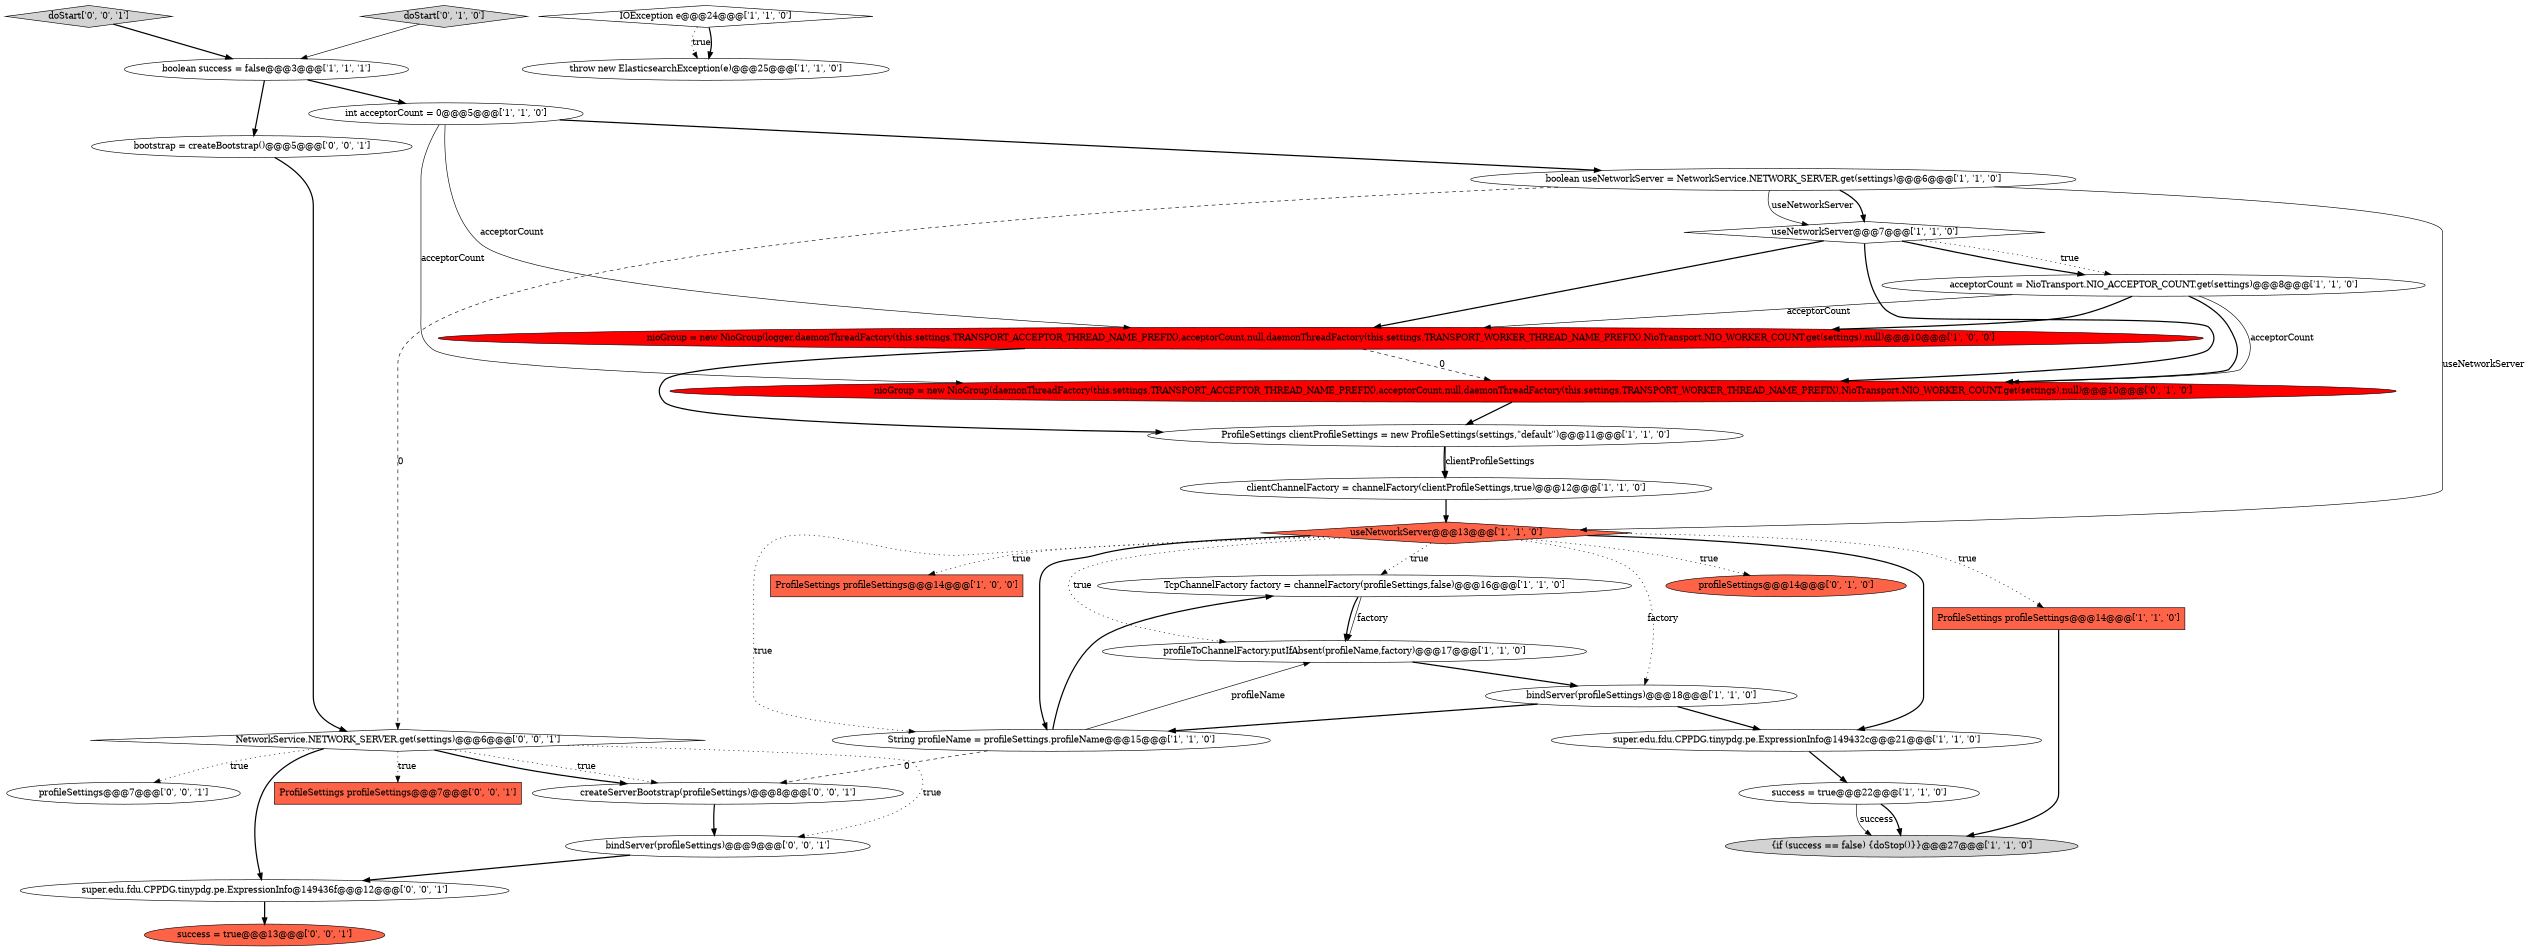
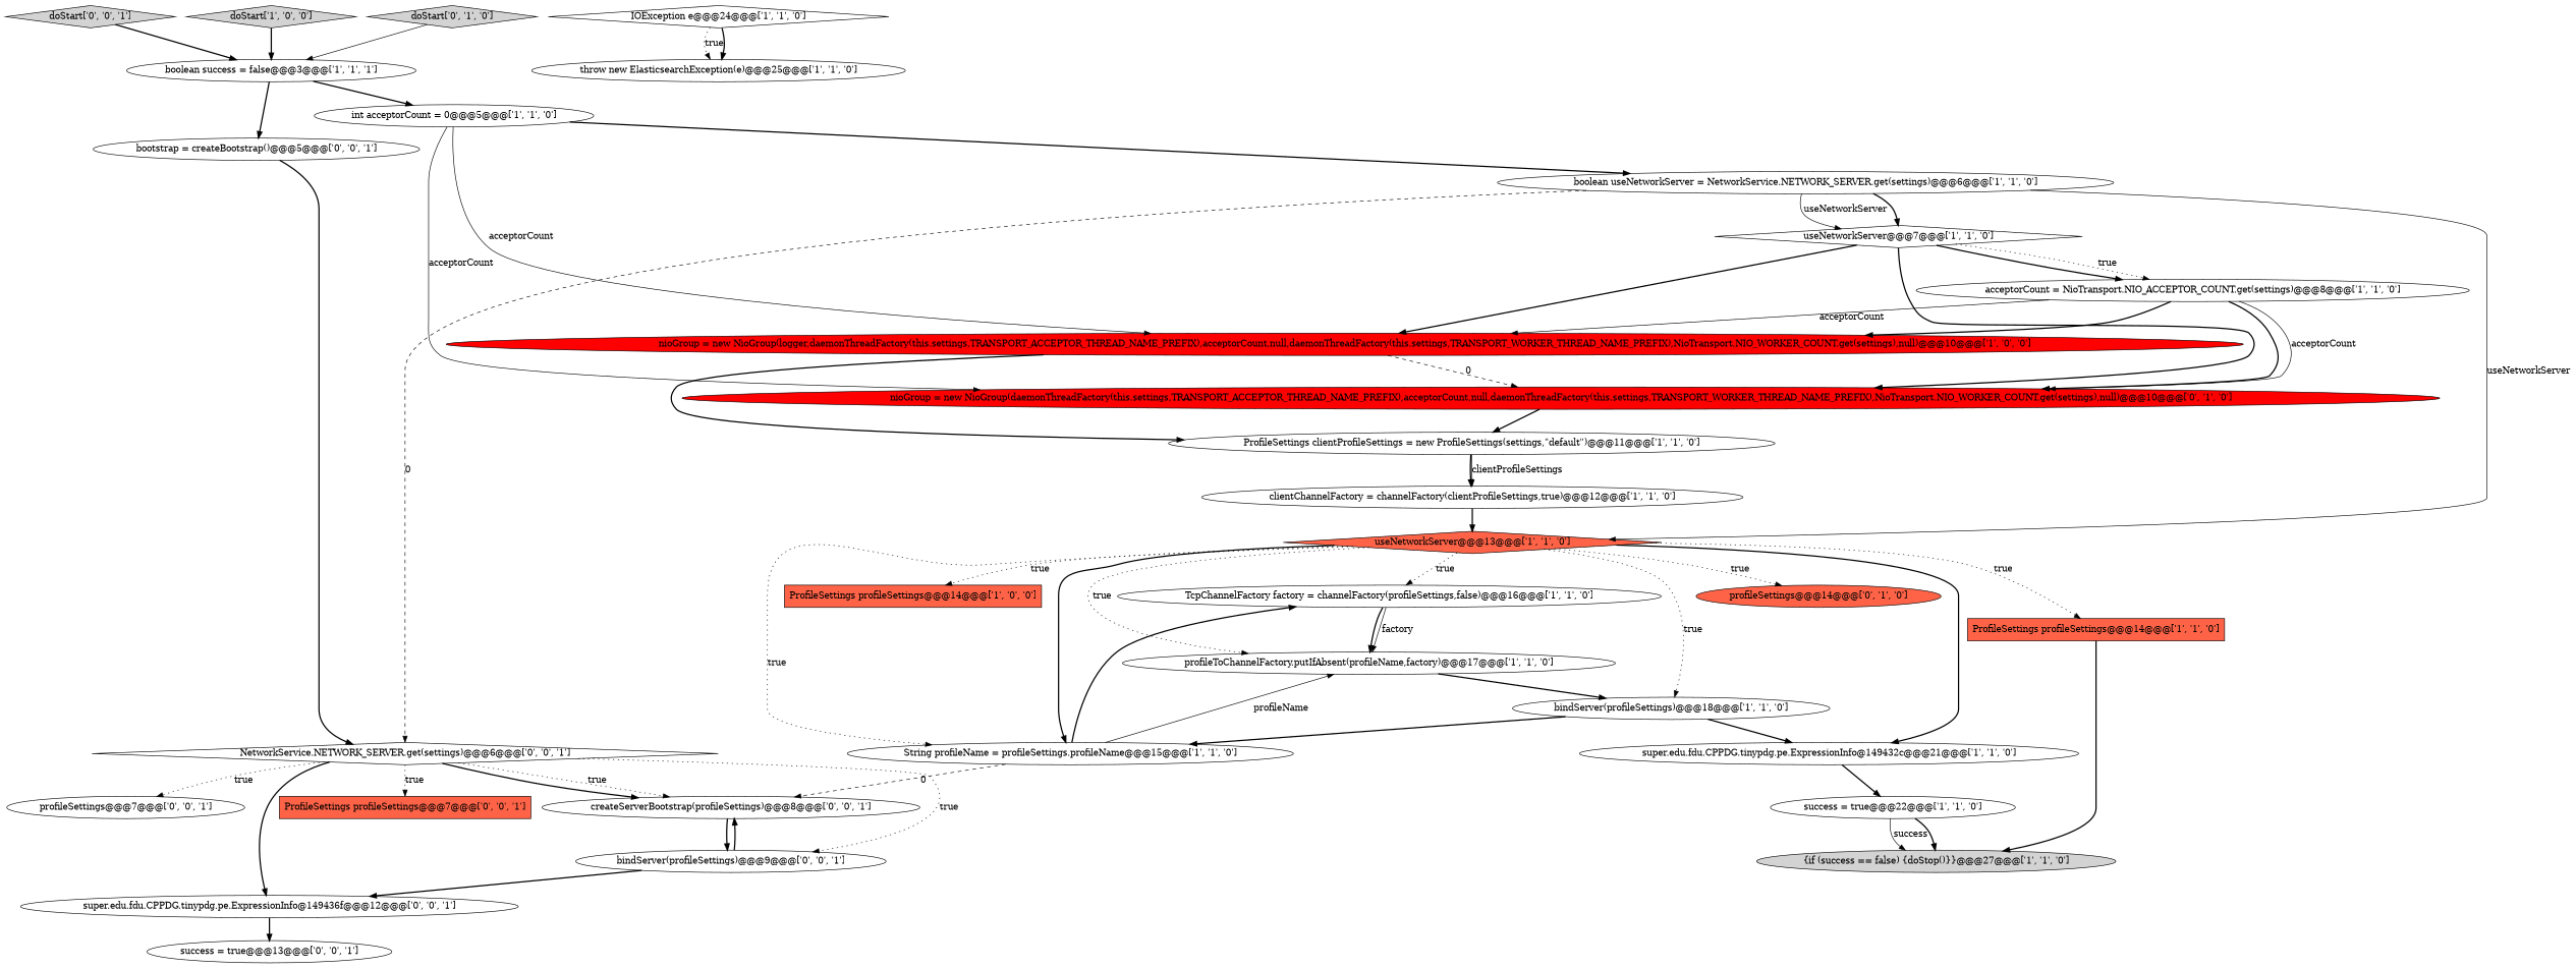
  digraph {
    node [fillcolor=white shape=ellipse style=filled]
    edge [style=bold]
    n1 [fillcolor=lightgray label="doStart['0', '0', '1']" shape=diamond]
    n2 [label="boolean success = false@@@3@@@['1', '1', '1']"]
    n3 [label="bootstrap = createBootstrap()@@@5@@@['0', '0', '1']"]
    n4 [label="int acceptorCount = 0@@@5@@@['1', '1', '0']"]
    n5 [label="NetworkService.NETWORK_SERVER.get(settings)@@@6@@@['0', '0', '1']" shape=diamond]
    n6 [label="createServerBootstrap(profileSettings)@@@8@@@['0', '0', '1']"]
    n7 [label="bindServer(profileSettings)@@@9@@@['0', '0', '1']"]
    n8 [label="profileSettings@@@7@@@['0', '0', '1']"]
    n9 [label="super.edu.fdu.CPPDG.tinypdg.pe.ExpressionInfo@149436f@@@12@@@['0', '0', '1']"]
    n10 [fillcolor=tomato label="ProfileSettings profileSettings@@@7@@@['0', '0', '1']" shape=box]
-   n11 [fillcolor=tomato label="success = true@@@13@@@['0', '0', '1']"]
+   n11 [label="success = true@@@13@@@['0', '0', '1']"]
    n12 [label="success = true@@@22@@@['1', '1', '0']"]
    n13 [fillcolor=lightgray label="{if (success == false) {doStop()}}@@@27@@@['1', '1', '0']"]
    n14 [fillcolor=red label="nioGroup = new NioGroup(logger,daemonThreadFactory(this.settings,TRANSPORT_ACCEPTOR_THREAD_NAME_PREFIX),acceptorCount,null,daemonThreadFactory(this.settings,TRANSPORT_WORKER_THREAD_NAME_PREFIX),NioTransport.NIO_WORKER_COUNT.get(settings),null)@@@10@@@['1', '0', '0']"]
    n15 [fillcolor=red label="nioGroup = new NioGroup(daemonThreadFactory(this.settings,TRANSPORT_ACCEPTOR_THREAD_NAME_PREFIX),acceptorCount,null,daemonThreadFactory(this.settings,TRANSPORT_WORKER_THREAD_NAME_PREFIX),NioTransport.NIO_WORKER_COUNT.get(settings),null)@@@10@@@['0', '1', '0']"]
    n16 [label="ProfileSettings clientProfileSettings = new ProfileSettings(settings,\"default\")@@@11@@@['1', '1', '0']"]
    n17 [label="clientChannelFactory = channelFactory(clientProfileSettings,true)@@@12@@@['1', '1', '0']"]
    n18 [label="TcpChannelFactory factory = channelFactory(profileSettings,false)@@@16@@@['1', '1', '0']"]
    n19 [label="profileToChannelFactory.putIfAbsent(profileName,factory)@@@17@@@['1', '1', '0']"]
    n20 [label="bindServer(profileSettings)@@@18@@@['1', '1', '0']"]
    n21 [fillcolor=tomato label="ProfileSettings profileSettings@@@14@@@['1', '0', '0']" shape=box]
    n22 [label="super.edu.fdu.CPPDG.tinypdg.pe.ExpressionInfo@149432c@@@21@@@['1', '1', '0']"]
    n23 [label="IOException e@@@24@@@['1', '1', '0']" shape=diamond]
    n24 [label="throw new ElasticsearchException(e)@@@25@@@['1', '1', '0']"]
    n25 [label="String profileName = profileSettings.profileName@@@15@@@['1', '1', '0']"]
    n26 [fillcolor=tomato label="useNetworkServer@@@13@@@['1', '1', '0']" shape=diamond]
    n27 [fillcolor=tomato label="ProfileSettings profileSettings@@@14@@@['1', '1', '0']" shape=box]
    n28 [fillcolor=tomato label="profileSettings@@@14@@@['0', '1', '0']"]
    n29 [label="acceptorCount = NioTransport.NIO_ACCEPTOR_COUNT.get(settings)@@@8@@@['1', '1', '0']"]
    n30 [label="boolean useNetworkServer = NetworkService.NETWORK_SERVER.get(settings)@@@6@@@['1', '1', '0']"]
+   n31 [fillcolor=lightgray label="doStart['1', '0', '0']" shape=diamond]
    n32 [fillcolor=lightgray label="doStart['0', '1', '0']" shape=diamond]
    n33 [label="useNetworkServer@@@7@@@['1', '1', '0']" shape=diamond]
    n1 -> n2
    n2 -> n3
    n2 -> n4
    n3 -> n5
    n4 -> n14 [label=acceptorCount style=solid]
    n4 -> n15 [label=acceptorCount style=solid]
    n4 -> n30
    n5 -> n6 [label=true style=dotted]
    n5 -> n6
    n5 -> n7 [label=true style=dotted]
    n5 -> n8 [label=true style=dotted]
    n5 -> n9
    n5 -> n10 [label=true style=dotted]
    n6 -> n7
+   n7 -> n6
    n7 -> n9
    n9 -> n11
    n12 -> n13 [label=success style=solid]
    n12 -> n13
    n14 -> n15 [label=0 style=dashed]
    n14 -> n16
    n15 -> n16
    n16 -> n17
    n16 -> n17 [label=clientProfileSettings style=solid]
    n17 -> n26
    n18 -> n19
    n18 -> n19 [label=factory style=solid]
    n19 -> n20
    n20 -> n22
    n20 -> n25
    n22 -> n12
    n23 -> n24 [label=true style=dotted]
    n23 -> n24
    n25 -> n6 [label=0 style=dashed]
    n25 -> n18
    n25 -> n19 [label=profileName style=solid]
    n26 -> n18 [label=true style=dotted]
    n26 -> n19 [label=true style=dotted]
-   n26 -> n20 [label=factory style=dotted]
+   n26 -> n20 [label=true style=dotted]
    n26 -> n21 [label=true style=dotted]
    n26 -> n22
    n26 -> n25
    n26 -> n25 [label=true style=dotted]
    n26 -> n27 [label=true style=dotted]
    n26 -> n28 [label=true style=dotted]
    n27 -> n13
    n29 -> n14
    n29 -> n14 [label=acceptorCount style=solid]
    n29 -> n15
    n29 -> n15 [label=acceptorCount style=solid]
    n30 -> n5 [label=0 style=dashed]
    n30 -> n26 [label=useNetworkServer style=solid]
    n30 -> n33
    n30 -> n33 [label=useNetworkServer style=solid]
+   n31 -> n2
    n32 -> n2 [style=solid]
    n33 -> n14
    n33 -> n15
    n33 -> n29 [label=true style=dotted]
    n33 -> n29
  }
